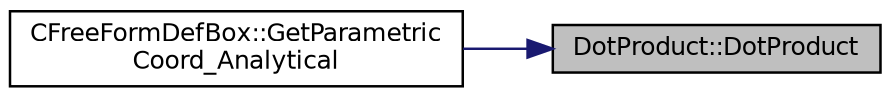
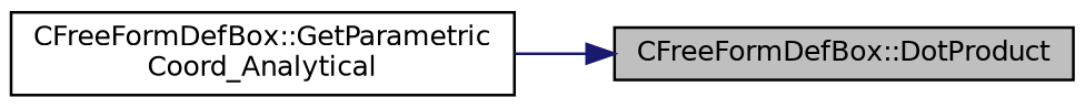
  digraph {
    rankdir=RL
    node [color=black fontname=Helvetica fontsize=10 shape=record style=filled]
-   n1 [fillcolor=grey75 fontcolor=black height=0.2 label="DotProduct::DotProduct" width=0.4]
+   n1 [fillcolor=grey75 fontcolor=black height=0.2 label="CFreeFormDefBox::DotProduct" width=0.4]
    n2 [fillcolor=white height=0.2 label="CFreeFormDefBox::GetParametric\lCoord_Analytical" width=0.4]
    n1 -> n2 [color=midnightblue dir=back fontname=Helvetica fontsize=10 labelfontname=Helvetica labelfontsize=10 style=solid]
  }
